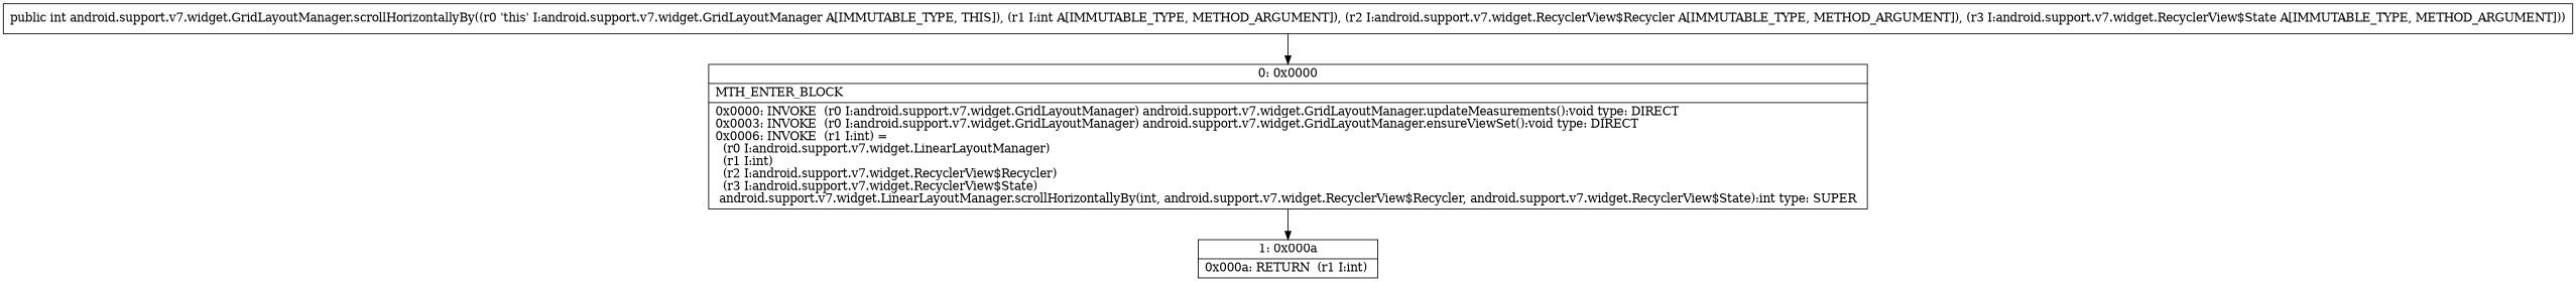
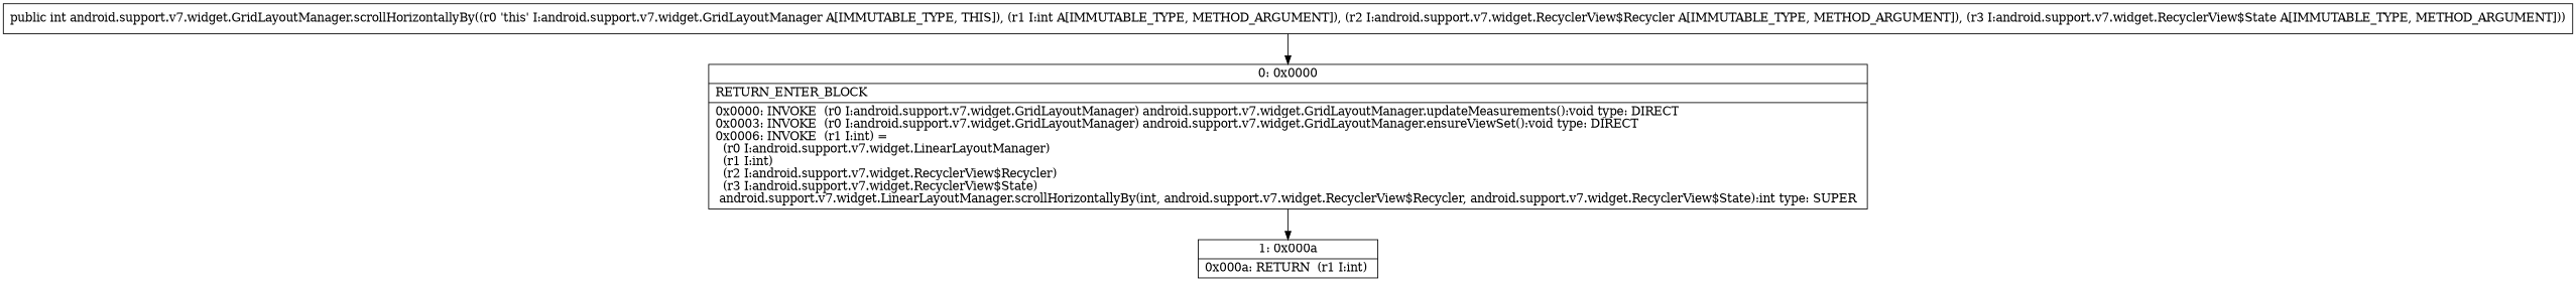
  digraph {
    node [shape=record]
-   n1 [label="{0\:\ 0x0000|MTH_ENTER_BLOCK\l|0x0000: INVOKE  (r0 I:android.support.v7.widget.GridLayoutManager) android.support.v7.widget.GridLayoutManager.updateMeasurements():void type: DIRECT \l0x0003: INVOKE  (r0 I:android.support.v7.widget.GridLayoutManager) android.support.v7.widget.GridLayoutManager.ensureViewSet():void type: DIRECT \l0x0006: INVOKE  (r1 I:int) = \l  (r0 I:android.support.v7.widget.LinearLayoutManager)\l  (r1 I:int)\l  (r2 I:android.support.v7.widget.RecyclerView$Recycler)\l  (r3 I:android.support.v7.widget.RecyclerView$State)\l android.support.v7.widget.LinearLayoutManager.scrollHorizontallyBy(int, android.support.v7.widget.RecyclerView$Recycler, android.support.v7.widget.RecyclerView$State):int type: SUPER \l}"]
+   n1 [label="{0\:\ 0x0000|RETURN_ENTER_BLOCK\l|0x0000: INVOKE  (r0 I:android.support.v7.widget.GridLayoutManager) android.support.v7.widget.GridLayoutManager.updateMeasurements():void type: DIRECT \l0x0003: INVOKE  (r0 I:android.support.v7.widget.GridLayoutManager) android.support.v7.widget.GridLayoutManager.ensureViewSet():void type: DIRECT \l0x0006: INVOKE  (r1 I:int) = \l  (r0 I:android.support.v7.widget.LinearLayoutManager)\l  (r1 I:int)\l  (r2 I:android.support.v7.widget.RecyclerView$Recycler)\l  (r3 I:android.support.v7.widget.RecyclerView$State)\l android.support.v7.widget.LinearLayoutManager.scrollHorizontallyBy(int, android.support.v7.widget.RecyclerView$Recycler, android.support.v7.widget.RecyclerView$State):int type: SUPER \l}"]
    n2 [label="{1\:\ 0x000a|0x000a: RETURN  (r1 I:int) \l}"]
    n3 [label="{public int android.support.v7.widget.GridLayoutManager.scrollHorizontallyBy((r0 'this' I:android.support.v7.widget.GridLayoutManager A[IMMUTABLE_TYPE, THIS]), (r1 I:int A[IMMUTABLE_TYPE, METHOD_ARGUMENT]), (r2 I:android.support.v7.widget.RecyclerView$Recycler A[IMMUTABLE_TYPE, METHOD_ARGUMENT]), (r3 I:android.support.v7.widget.RecyclerView$State A[IMMUTABLE_TYPE, METHOD_ARGUMENT])) }"]
    n1 -> n2
    n3 -> n1
  }
